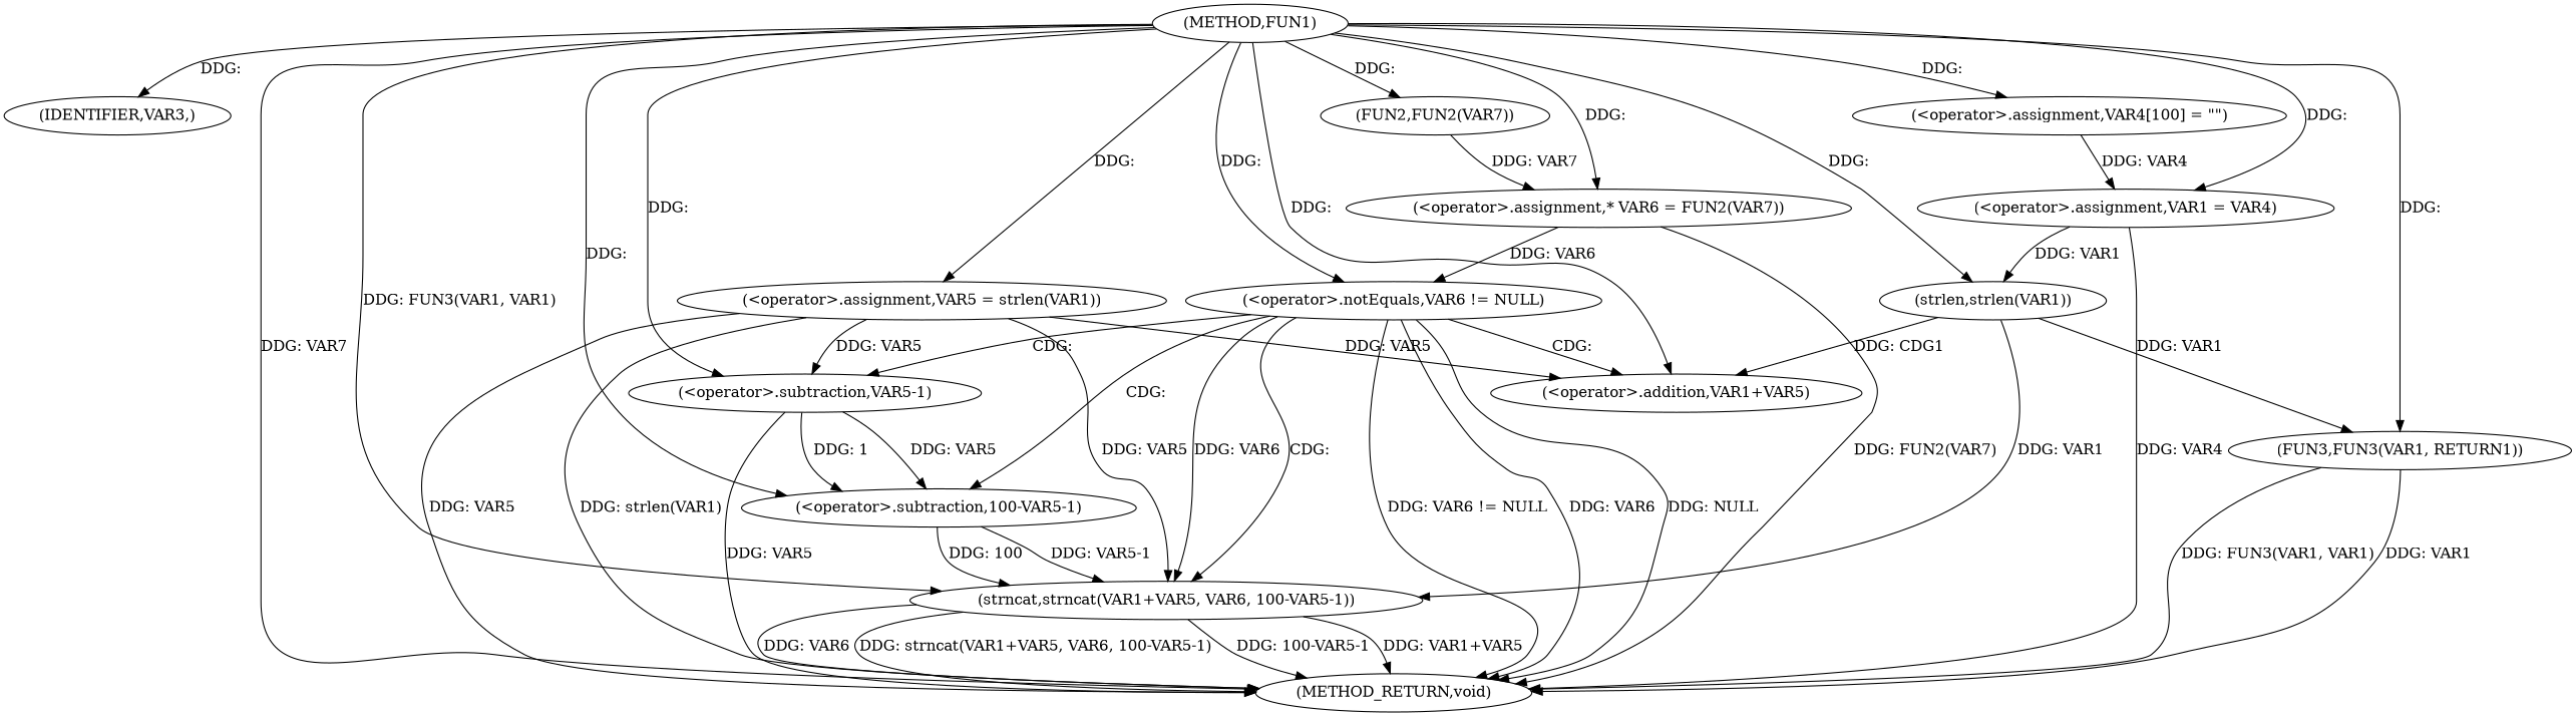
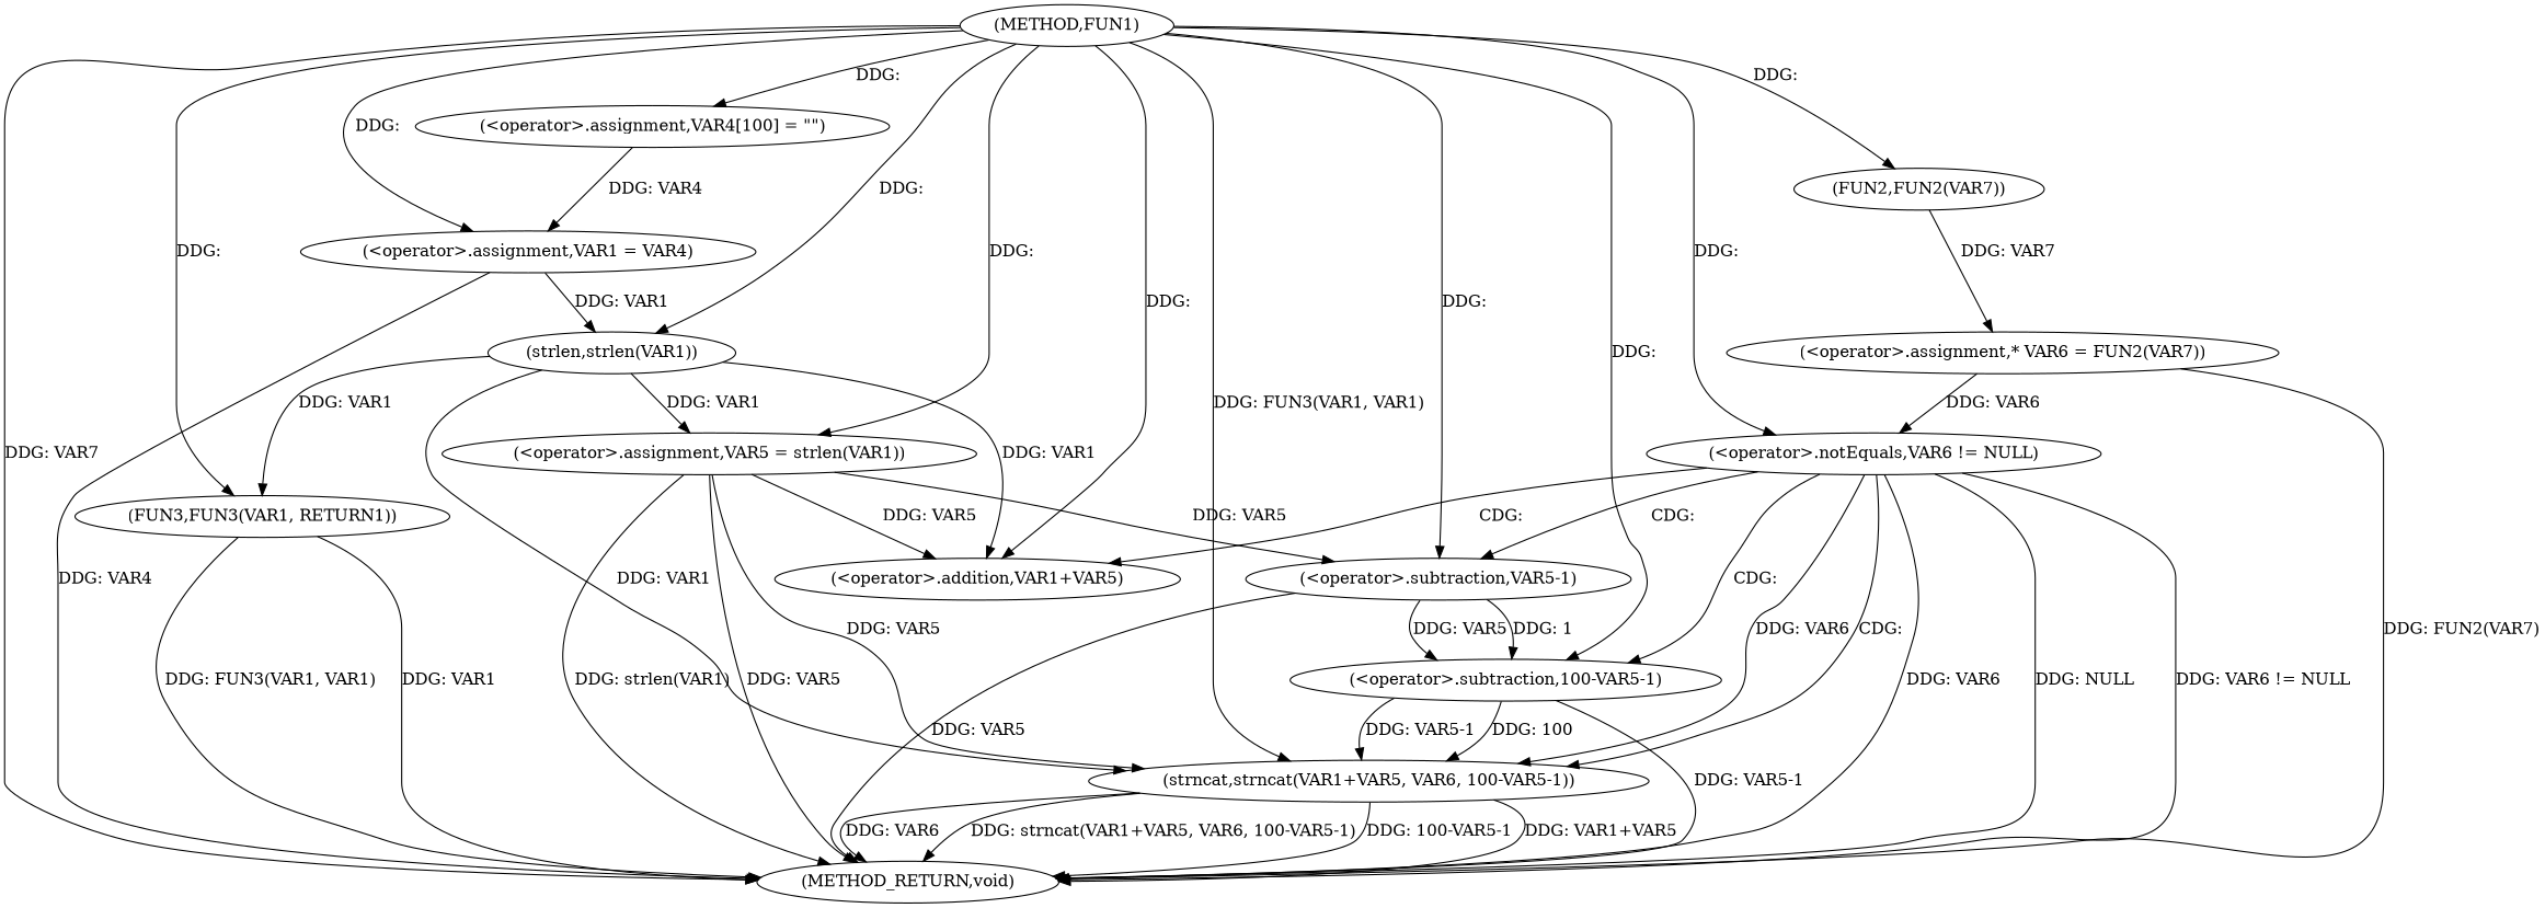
  digraph {
    n1 [label="(METHOD,FUN1)"]
-   n2 [label="(IDENTIFIER,VAR3,)"]
    n3 [label="(<operator>.assignment,VAR4[100] = \"\")"]
    n4 [label="(<operator>.assignment,VAR1 = VAR4)"]
    n5 [label="(<operator>.assignment,VAR5 = strlen(VAR1))"]
    n6 [label="(strlen,strlen(VAR1))"]
    n7 [label="(<operator>.assignment,* VAR6 = FUN2(VAR7))"]
    n8 [label="(FUN2,FUN2(VAR7))"]
    n9 [label="(<operator>.notEquals,VAR6 != NULL)"]
    n10 [label="(strncat,strncat(VAR1+VAR5, VAR6, 100-VAR5-1))"]
    n11 [label="(<operator>.addition,VAR1+VAR5)"]
    n12 [label="(<operator>.subtraction,100-VAR5-1)"]
    n13 [label="(<operator>.subtraction,VAR5-1)"]
    n14 [label="(FUN3,FUN3(VAR1, RETURN1))"]
    n15 [label="(METHOD_RETURN,void)"]
-   n1 -> n2 [label="DDG: "]
    n1 -> n3 [label="DDG: "]
    n1 -> n4 [label="DDG: "]
    n1 -> n5 [label="DDG: "]
    n1 -> n6 [label="DDG: "]
-   n1 -> n7 [label="DDG: "]
    n1 -> n8 [label="DDG: "]
    n1 -> n9 [label="DDG: "]
    n1 -> n10 [label="DDG: FUN3(VAR1, VAR1)"]
    n1 -> n11 [label="DDG: "]
    n1 -> n12 [label="DDG: "]
    n1 -> n13 [label="DDG: "]
    n1 -> n14 [label="DDG: "]
    n1 -> n15 [label="DDG: VAR7"]
    n3 -> n4 [label="DDG: VAR4"]
    n4 -> n6 [label="DDG: VAR1"]
    n4 -> n15 [label="DDG: VAR4"]
    n5 -> n10 [label="DDG: VAR5"]
    n5 -> n11 [label="DDG: VAR5"]
    n5 -> n13 [label="DDG: VAR5"]
    n5 -> n15 [label="DDG: VAR5"]
    n5 -> n15 [label="DDG: strlen(VAR1)"]
+   n6 -> n5 [label="DDG: VAR1"]
    n6 -> n10 [label="DDG: VAR1"]
-   n6 -> n11 [label="DDG: CDG1"]
+   n6 -> n11 [label="DDG: VAR1"]
    n6 -> n14 [label="DDG: VAR1"]
    n7 -> n9 [label="DDG: VAR6"]
    n7 -> n15 [label="DDG: FUN2(VAR7)"]
    n8 -> n7 [label="DDG: VAR7"]
    n9 -> n10 [label="DDG: VAR6"]
    n9 -> n10 [label="CDG: "]
    n9 -> n11 [label="CDG: "]
    n9 -> n12 [label="CDG: "]
    n9 -> n13 [label="CDG: "]
    n9 -> n15 [label="DDG: NULL"]
    n9 -> n15 [label="DDG: VAR6 != NULL"]
    n9 -> n15 [label="DDG: VAR6"]
    n10 -> n15 [label="DDG: strncat(VAR1+VAR5, VAR6, 100-VAR5-1)"]
    n10 -> n15 [label="DDG: 100-VAR5-1"]
    n10 -> n15 [label="DDG: VAR1+VAR5"]
    n10 -> n15 [label="DDG: VAR6"]
    n12 -> n10 [label="DDG: 100"]
    n12 -> n10 [label="DDG: VAR5-1"]
+   n12 -> n15 [label="DDG: VAR5-1"]
    n13 -> n12 [label="DDG: VAR5"]
    n13 -> n12 [label="DDG: 1"]
    n13 -> n15 [label="DDG: VAR5"]
    n14 -> n15 [label="DDG: FUN3(VAR1, VAR1)"]
    n14 -> n15 [label="DDG: VAR1"]
  }
